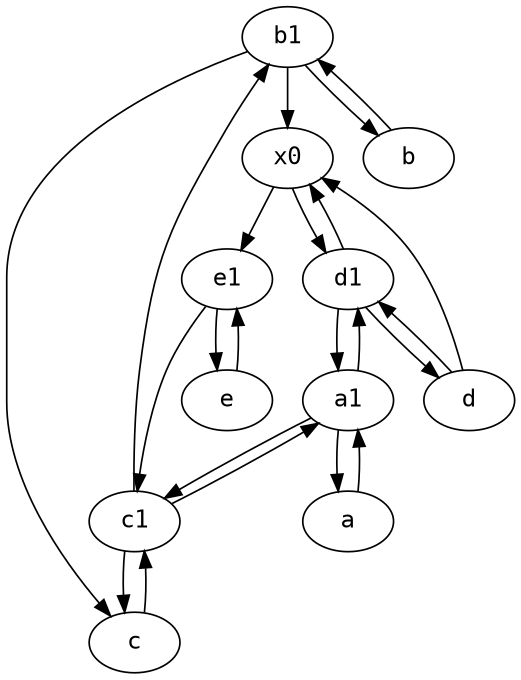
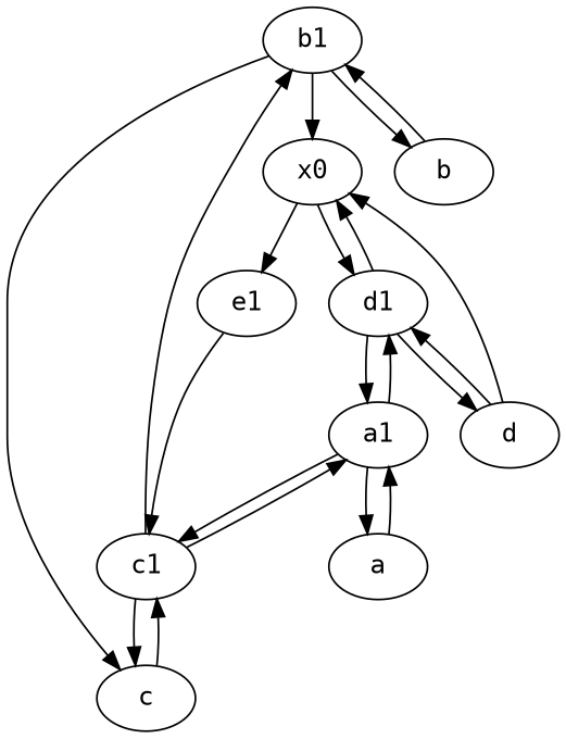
  digraph {
    fontname="DejaVu Sans Mono"
    node [fontname="DejaVu Sans Mono"]
    edge [fontname="DejaVu Sans Mono"]
    b1
    x0
    b
    c
    d1
    e1
    c1
    a1
    d
-   e
    a
    b1 -> x0
    b1 -> b
    b1 -> c
    x0 -> d1
    x0 -> e1
    b -> b1
    c -> c1
    d1 -> x0
    d1 -> a1
    d1 -> d
    e1 -> c1
-   e1 -> e
    c1 -> b1
    c1 -> c
    c1 -> a1
    a1 -> d1
    a1 -> c1
    a1 -> a
    d -> x0
    d -> d1
-   e -> e1
    a -> a1
  }
